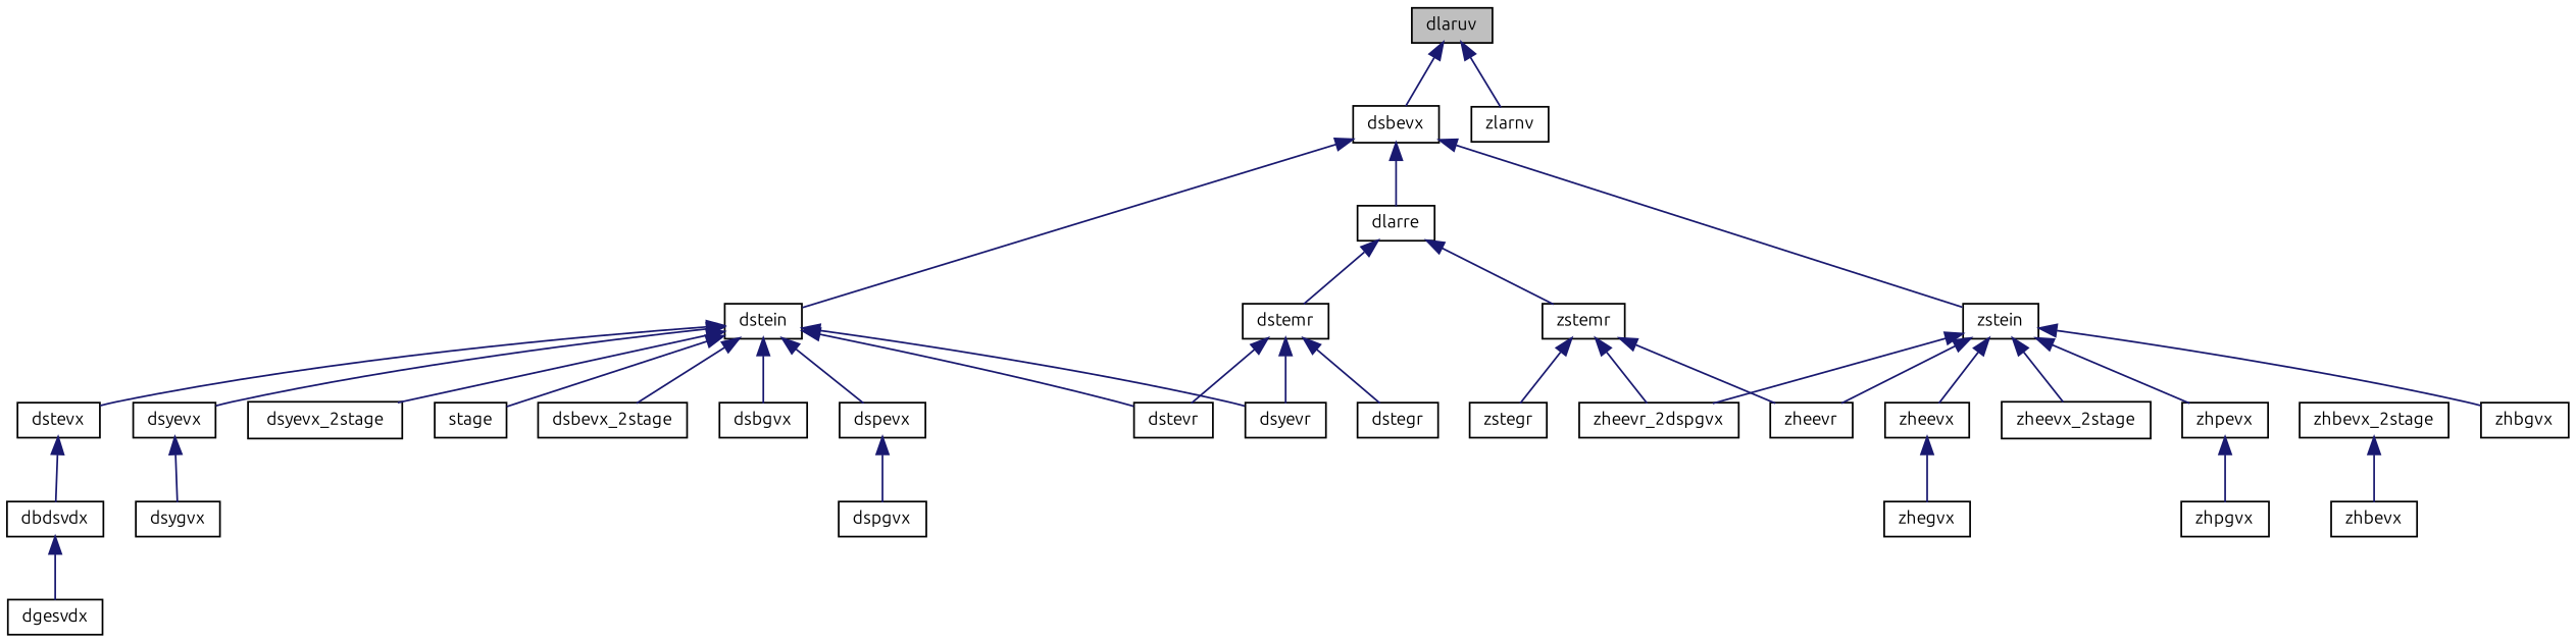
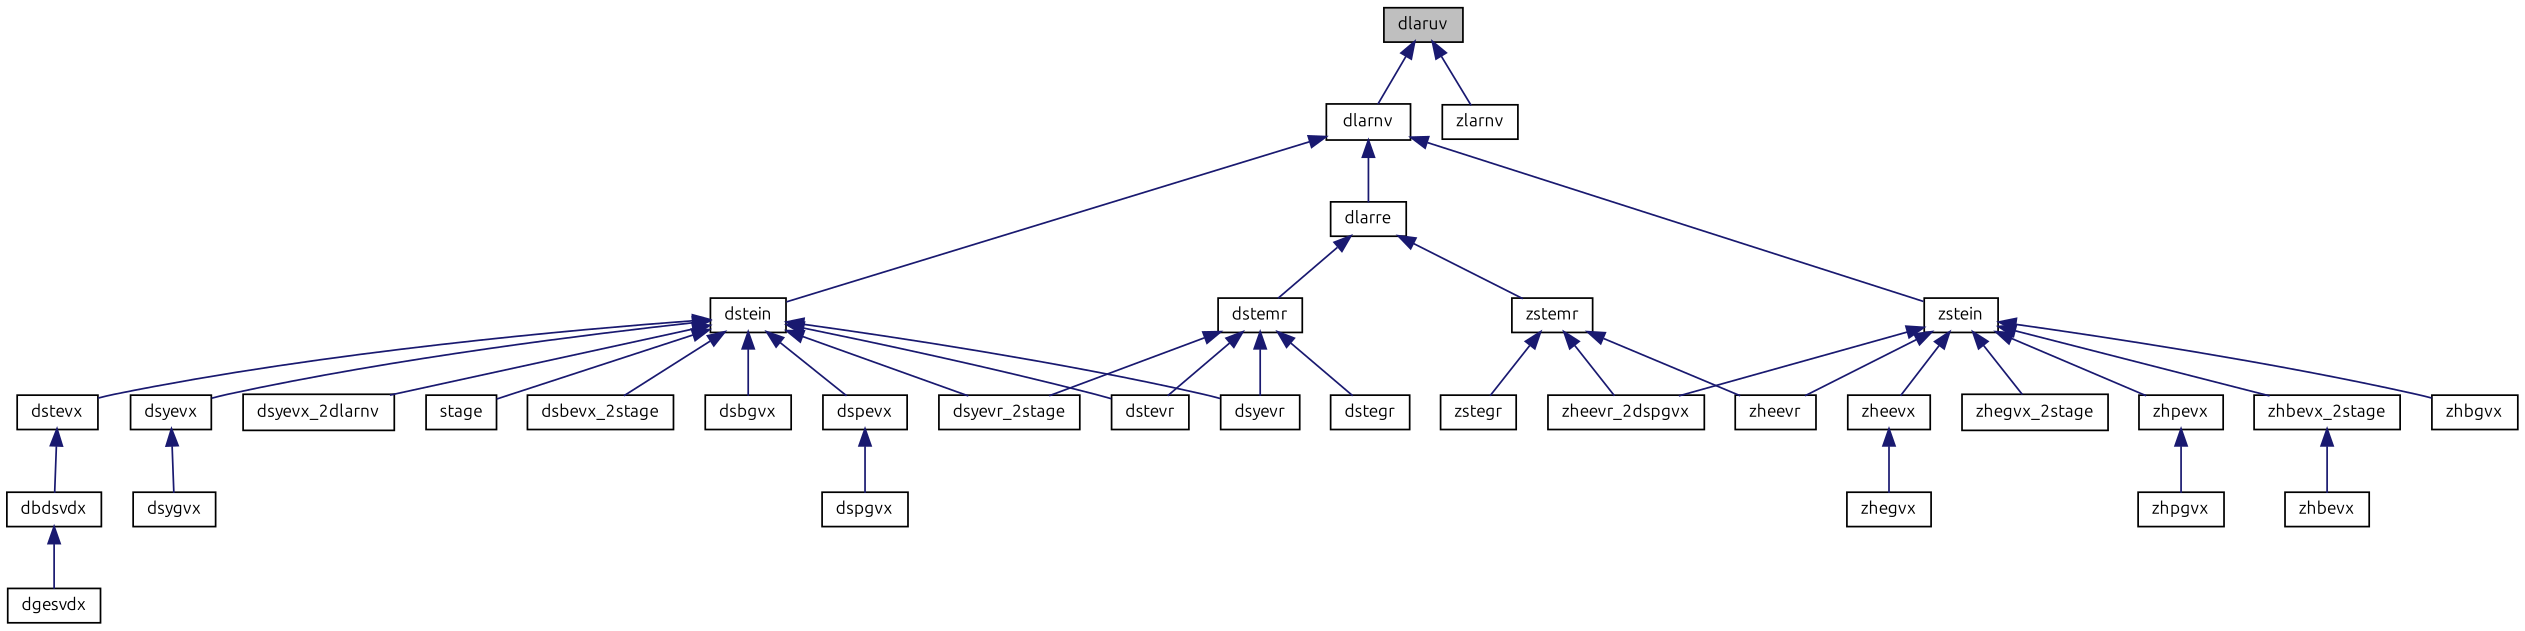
  digraph {
    fontname=Ubuntu
    rankdir=TB
    node [color=black fillcolor=white fontname=Ubuntu fontsize=10 shape=record style=filled]
    edge [color=midnightblue dir=back fontname=Ubuntu fontsize=10 labelfontname=Helvetica labelfontsize=10 style=solid]
    n1 [fillcolor=grey75 fontcolor=black height=0.2 label=dlaruv width=0.4]
-   n2 [height=0.2 label=dsbevx width=0.4]
+   n2 [height=0.2 label=dlarnv width=0.4]
    n3 [height=0.2 label=zlarnv width=0.4]
    n4 [height=0.2 label=dlarre width=0.4]
    n5 [height=0.2 label=dstein width=0.4]
    n6 [height=0.2 label=zstein width=0.4]
    n7 [height=0.2 label=dstemr width=0.4]
    n8 [height=0.2 label=zstemr width=0.4]
    n9 [height=0.2 label=dstevr width=0.4]
    n10 [height=0.2 label=dsyevr width=0.4]
+   n11 [height=0.2 label=dsyevr_2stage width=0.4]
    n12 [height=0.2 label=stage width=0.4]
    n13 [height=0.2 label=dsbevx_2stage width=0.4]
    n14 [height=0.2 label=dsbgvx width=0.4]
    n15 [height=0.2 label=dspevx width=0.4]
    n16 [height=0.2 label=dstevx width=0.4]
    n17 [height=0.2 label=dsyevx width=0.4]
-   n18 [height=0.2 label=dsyevx_2stage width=0.4]
+   n18 [height=0.2 label=dsyevx_2dlarnv width=0.4]
    n19 [height=0.2 label=zheevr width=0.4]
    n20 [height=0.2 label=zheevr_2dspgvx width=0.4]
    n21 [height=0.2 label=zhbevx_2stage width=0.4]
    n22 [height=0.2 label=zhbgvx width=0.4]
    n23 [height=0.2 label=zheevx width=0.4]
-   n24 [height=0.2 label=zheevx_2stage width=0.4]
+   n24 [height=0.2 label=zhegvx_2stage width=0.4]
    n25 [height=0.2 label=zhpevx width=0.4]
    n26 [height=0.2 label=dstegr width=0.4]
    n27 [height=0.2 label=zstegr width=0.4]
    n28 [height=0.2 label=dspgvx width=0.4]
    n29 [height=0.2 label=dbdsvdx width=0.4]
    n30 [height=0.2 label=dsygvx width=0.4]
    n31 [height=0.2 label=dgesvdx width=0.4]
    n32 [height=0.2 label=zhbevx width=0.4]
    n33 [height=0.2 label=zhegvx width=0.4]
    n34 [height=0.2 label=zhpgvx width=0.4]
    n1 -> n2
    n1 -> n3
    n2 -> n4
    n2 -> n5
    n2 -> n6
    n4 -> n7
    n4 -> n8
    n5 -> n9
    n5 -> n10
+   n5 -> n11
    n5 -> n12
    n5 -> n13
    n5 -> n14
    n5 -> n15
    n5 -> n16
    n5 -> n17
    n5 -> n18
    n6 -> n19
    n6 -> n20
+   n6 -> n21
    n6 -> n22
    n6 -> n23
    n6 -> n24
    n6 -> n25
    n7 -> n9
    n7 -> n10
+   n7 -> n11
    n7 -> n26
    n8 -> n19
    n8 -> n20
    n8 -> n27
    n15 -> n28
    n16 -> n29
    n17 -> n30
    n21 -> n32
    n23 -> n33
    n25 -> n34
    n29 -> n31
  }
